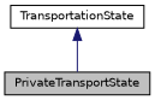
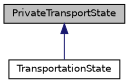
  digraph {
    node [color=black fontname=Helvetica fontsize=10 shape=record style=filled]
    n1 [fillcolor=grey75 fontcolor=black height=0.2 label=PrivateTransportState width=0.4]
    n2 [fillcolor=white height=0.2 label=TransportationState width=0.4]
-   n2 -> n1 [color=midnightblue dir=back fontname=Helvetica fontsize=10 labelfontname=Helvetica labelfontsize=10 style=solid]
+   n1 -> n2 [color=midnightblue dir=back fontname=Helvetica fontsize=10 labelfontname=Helvetica labelfontsize=10 style=solid]
  }
